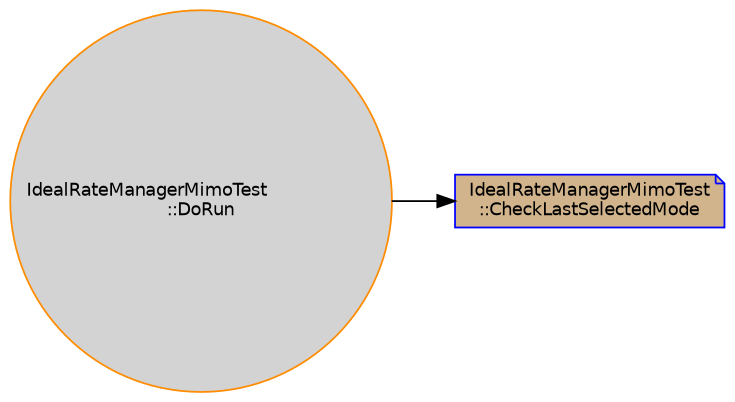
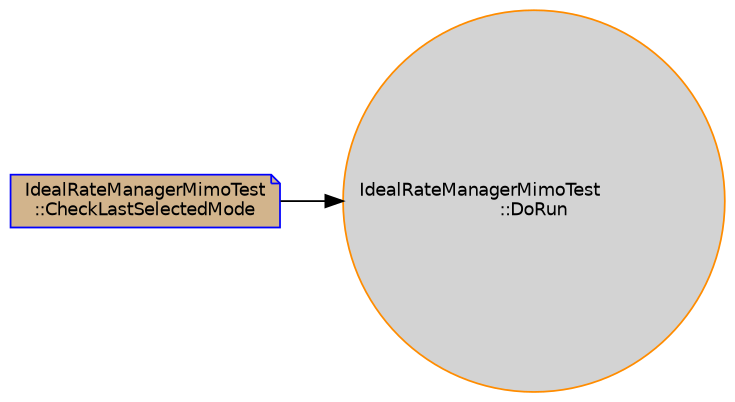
  digraph {
    rankdir=RL
    node [fontname=Helvetica fontsize=10 style=filled]
    n1 [color=blue fillcolor=tan fontcolor=black height=0.2 label="IdealRateManagerMimoTest\l::CheckLastSelectedMode" shape=note width=0.4]
    n2 [color=darkorange fillcolor=lightgrey height=0.2 label="IdealRateManagerMimoTest\l::DoRun" shape=circle width=0.4]
-   n1 -> n2 [color=black dir=back fontname=Helvetica fontsize=10 labelfontname=Helvetica labelfontsize=10 style=solid]
+   n2 -> n1 [color=black dir=back fontname=Helvetica fontsize=10 labelfontname=Helvetica labelfontsize=10 style=solid]
  }
